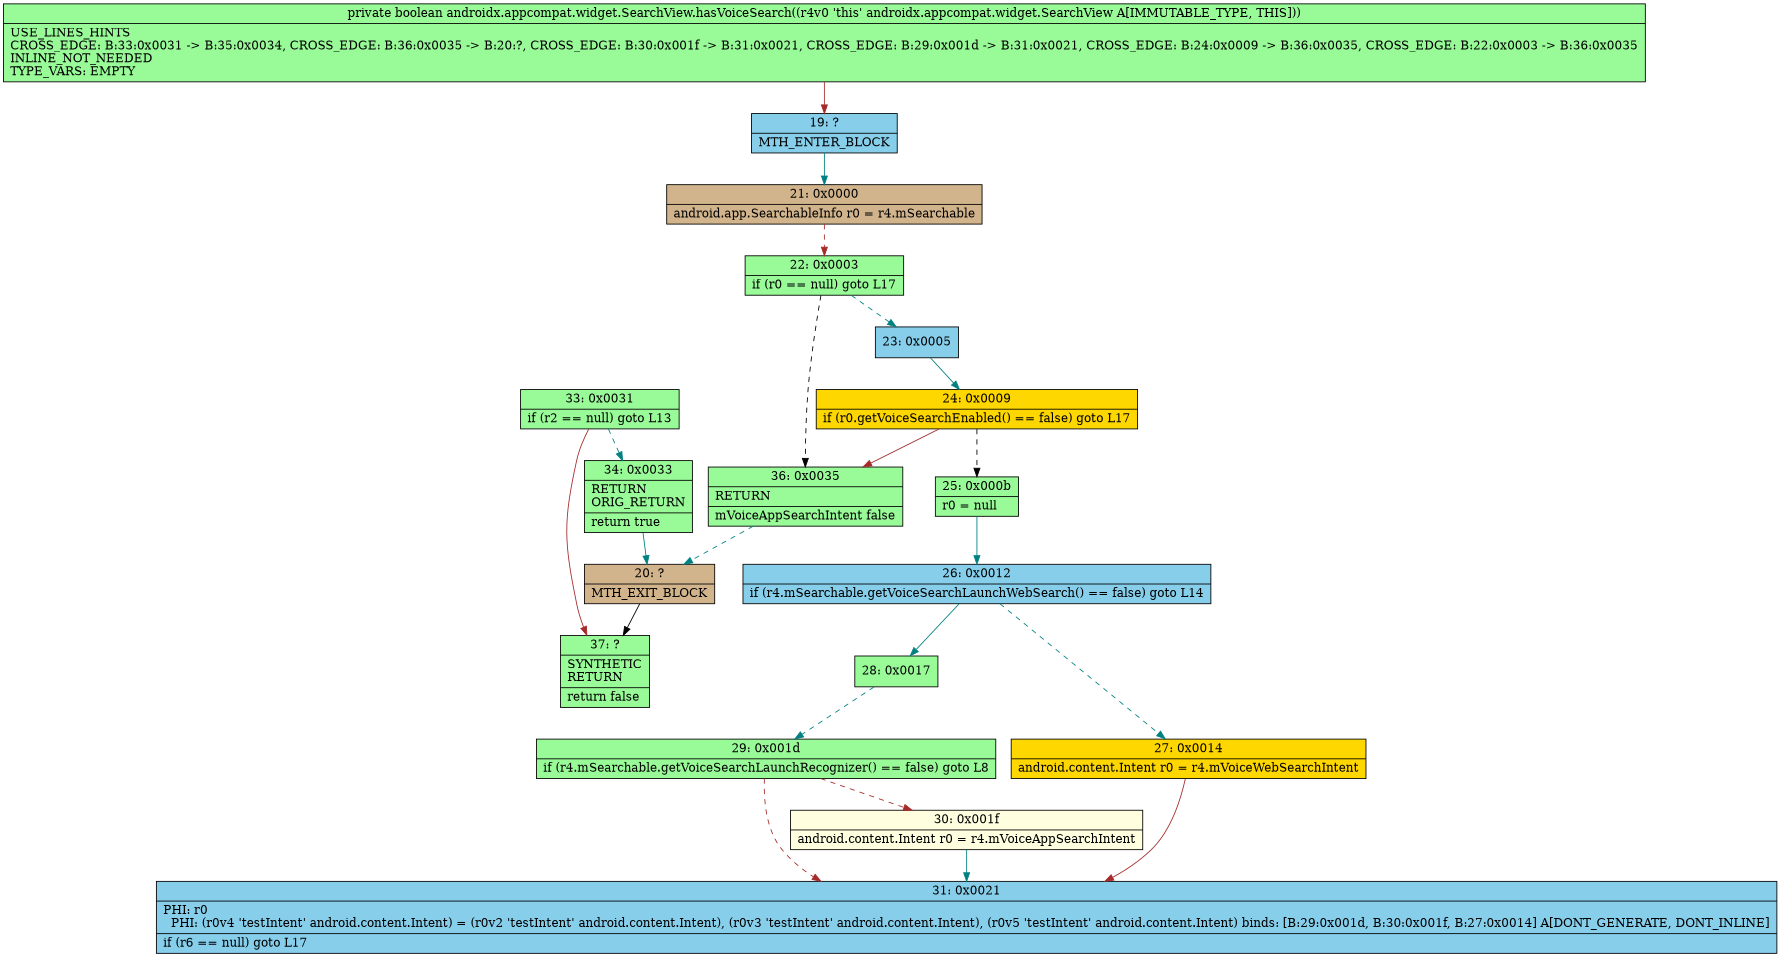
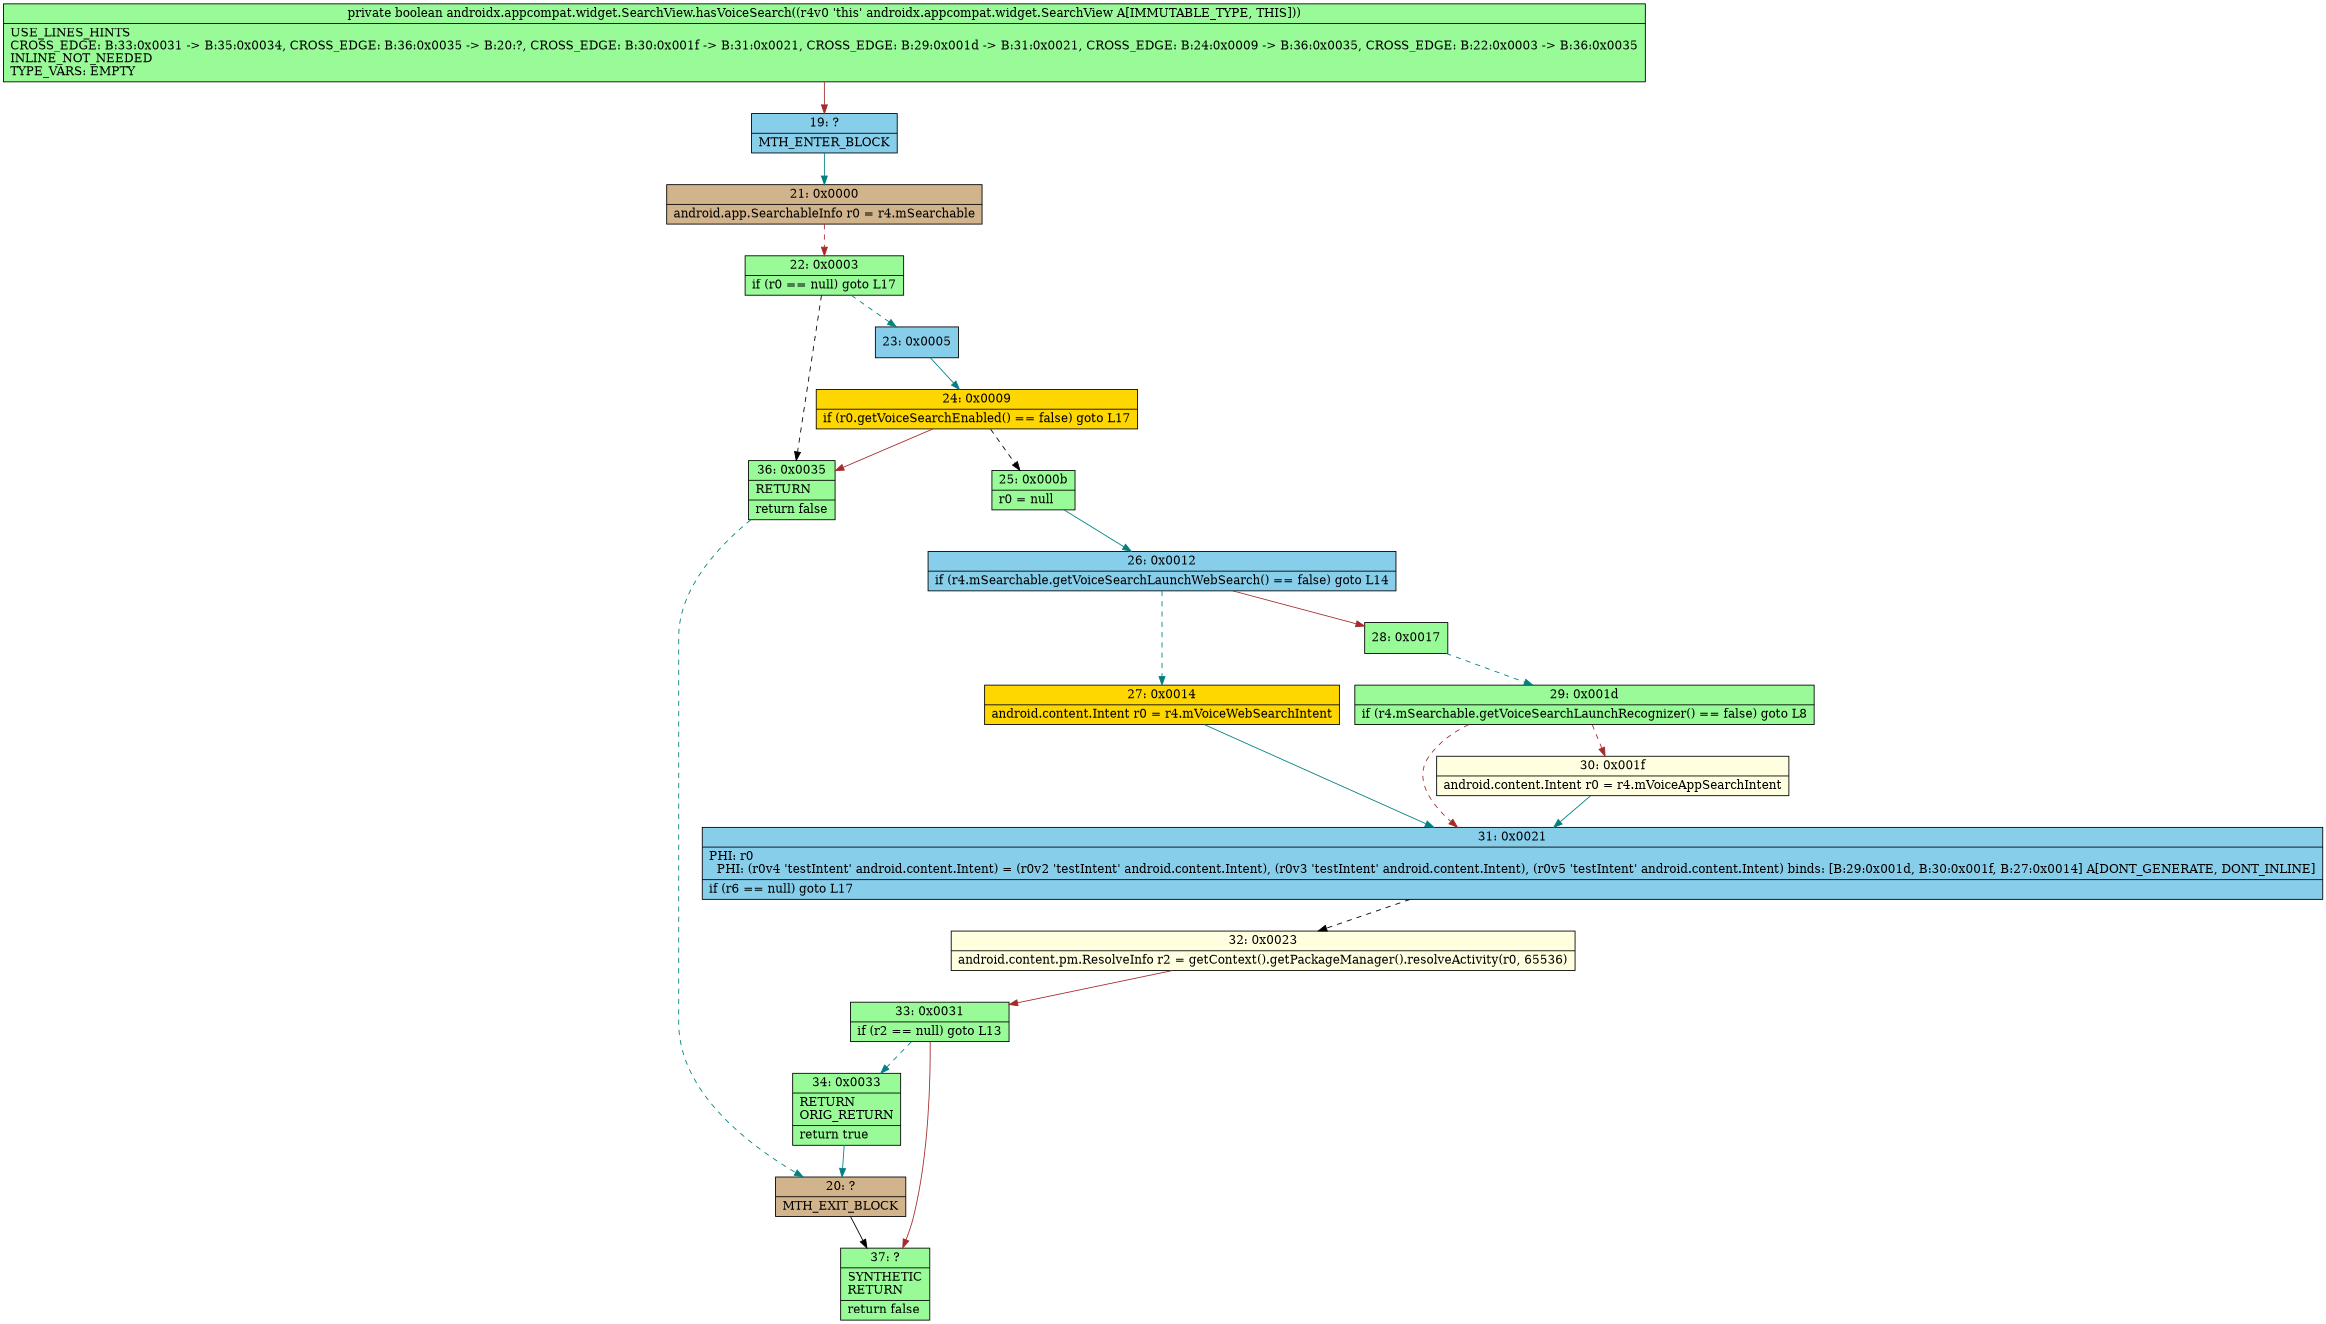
  digraph {
    node [fillcolor=palegreen shape=record style=filled]
    edge [color=teal]
    n1 [fillcolor=skyblue label="{19\:\ ?|MTH_ENTER_BLOCK\l}"]
    n2 [fillcolor=tan label="{21\:\ 0x0000|android.app.SearchableInfo r0 = r4.mSearchable\l}"]
    n3 [label="{22\:\ 0x0003|if (r0 == null) goto L17\l}"]
    n4 [fillcolor=skyblue label="{23\:\ 0x0005}"]
-   n5 [label="{36\:\ 0x0035|RETURN\l|mVoiceAppSearchIntent false\l}"]
+   n5 [label="{36\:\ 0x0035|RETURN\l|return false\l}"]
    n6 [fillcolor=gold label="{24\:\ 0x0009|if (r0.getVoiceSearchEnabled() == false) goto L17\l}"]
    n7 [fillcolor=tan label="{20\:\ ?|MTH_EXIT_BLOCK\l}"]
    n8 [label="{25\:\ 0x000b|r0 = null\l}"]
    n9 [fillcolor=skyblue label="{26\:\ 0x0012|if (r4.mSearchable.getVoiceSearchLaunchWebSearch() == false) goto L14\l}"]
    n10 [fillcolor=gold label="{27\:\ 0x0014|android.content.Intent r0 = r4.mVoiceWebSearchIntent\l}"]
    n11 [label="{28\:\ 0x0017}"]
    n12 [fillcolor=skyblue label="{31\:\ 0x0021|PHI: r0 \l  PHI: (r0v4 'testIntent' android.content.Intent) = (r0v2 'testIntent' android.content.Intent), (r0v3 'testIntent' android.content.Intent), (r0v5 'testIntent' android.content.Intent) binds: [B:29:0x001d, B:30:0x001f, B:27:0x0014] A[DONT_GENERATE, DONT_INLINE]\l|if (r6 == null) goto L17\l}"]
    n13 [label="{29\:\ 0x001d|if (r4.mSearchable.getVoiceSearchLaunchRecognizer() == false) goto L8\l}"]
+   n14 [fillcolor=lightyellow label="{32\:\ 0x0023|android.content.pm.ResolveInfo r2 = getContext().getPackageManager().resolveActivity(r0, 65536)\l}"]
    n15 [label="{33\:\ 0x0031|if (r2 == null) goto L13\l}"]
    n16 [label="{34\:\ 0x0033|RETURN\lORIG_RETURN\l|return true\l}"]
    n17 [label="{37\:\ ?|SYNTHETIC\lRETURN\l|return false\l}"]
    n18 [fillcolor=lightyellow label="{30\:\ 0x001f|android.content.Intent r0 = r4.mVoiceAppSearchIntent\l}"]
    n19 [label="{private boolean androidx.appcompat.widget.SearchView.hasVoiceSearch((r4v0 'this' androidx.appcompat.widget.SearchView A[IMMUTABLE_TYPE, THIS]))  | USE_LINES_HINTS\lCROSS_EDGE: B:33:0x0031 \-\> B:35:0x0034, CROSS_EDGE: B:36:0x0035 \-\> B:20:?, CROSS_EDGE: B:30:0x001f \-\> B:31:0x0021, CROSS_EDGE: B:29:0x001d \-\> B:31:0x0021, CROSS_EDGE: B:24:0x0009 \-\> B:36:0x0035, CROSS_EDGE: B:22:0x0003 \-\> B:36:0x0035\lINLINE_NOT_NEEDED\lTYPE_VARS: EMPTY\l}"]
    n1 -> n2
    n2 -> n3 [color=brown style=dashed]
    n3 -> n4 [style=dashed]
    n3 -> n5 [color=black style=dashed]
    n4 -> n6
    n5 -> n7 [style=dashed]
    n6 -> n5 [color=brown]
    n6 -> n8 [color=black style=dashed]
    n7 -> n17 [color=black]
    n8 -> n9
    n9 -> n10 [style=dashed]
-   n9 -> n11
-   n10 -> n12 [color=brown]
+   n9 -> n11 [color=brown]
+   n10 -> n12
    n11 -> n13 [style=dashed]
+   n12 -> n14 [color=black style=dashed]
    n13 -> n12 [color=brown style=dashed]
    n13 -> n18 [color=brown style=dashed]
+   n14 -> n15 [color=brown]
    n15 -> n16 [style=dashed]
    n15 -> n17 [color=brown]
    n16 -> n7
    n18 -> n12
    n19 -> n1 [color=brown]
  }
